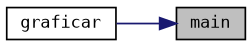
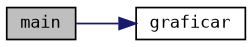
  digraph {
    rankdir=LR
    fontname="DejaVu Sans Mono"
    node [color=black fontname="DejaVu Sans Mono" fontsize=10 shape=record style=filled]
    n1 [fillcolor=grey75 fontcolor=black height=0.2 label=main width=0.4]
    n2 [fillcolor=white height=0.2 label=graficar width=0.4]
-   n2 -> n1 [color=midnightblue fontname="DejaVu Sans Mono" fontsize=10 labelfontname=Helvetica labelfontsize=10 style=solid]
+   n1 -> n2 [color=midnightblue fontname="DejaVu Sans Mono" fontsize=10 labelfontname=Helvetica labelfontsize=10 style=solid]
  }
